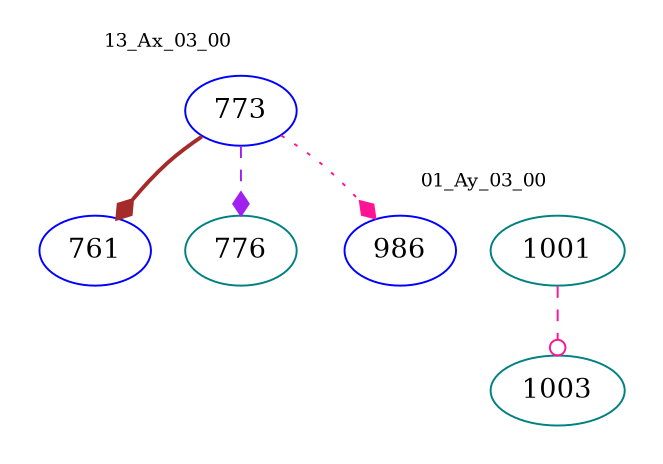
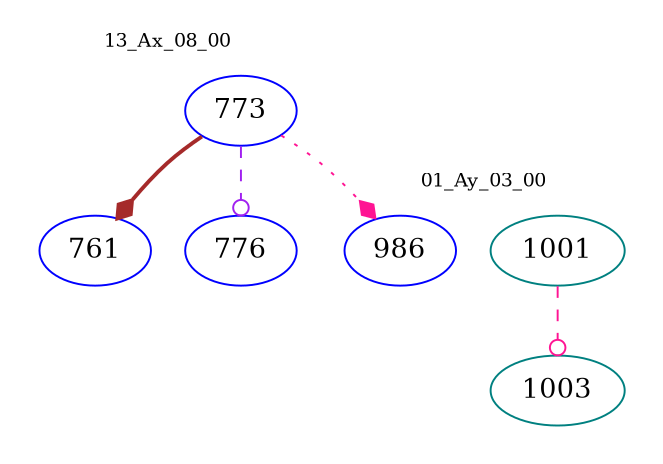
  digraph {
    node [color=teal]
    edge [arrowhead=odot color=deeppink style=dashed]
    n1 [label=1001]
    n2 [color=blue label=986]
    n3 [label=1003]
    n4 [color=blue label=773]
    n5 [color=blue label=761]
-   n6 [label=776]
+   n6 [color=blue label=776]
    subgraph cluster_1 {
      color=white
      fontsize=10
      label="01_Ay_03_00"
      n1
      n2
      n3
    }
    subgraph cluster_2 {
      color=white
      fontsize=10
-     label="13_Ax_03_00"
+     label="13_Ax_08_00"
      n4
      n5
      n6
    }
    n1 -> n3
    n4 -> n2 [arrowhead=diamond style=dotted]
    n4 -> n5 [arrowhead=diamond color=brown style=bold]
-   n4 -> n6 [arrowhead=diamond color=purple]
+   n4 -> n6 [color=purple]
  }
